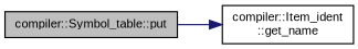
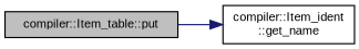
  digraph {
    rankdir=LR
    fontname="Liberation Sans"
    node [color=black fontname="Liberation Sans" fontsize=10 shape=record style=filled]
-   n1 [fillcolor=grey75 fontcolor=black height=0.2 label="compiler::Symbol_table::put" width=0.4]
+   n1 [fillcolor=grey75 fontcolor=black height=0.2 label="compiler::Item_table::put" width=0.4]
    n2 [fillcolor=white height=0.2 label="compiler::Item_ident\l::get_name" width=0.4]
    n1 -> n2 [color=midnightblue fontname="Liberation Sans" fontsize=10 labelfontname=Helvetica labelfontsize=10 style=solid]
  }
